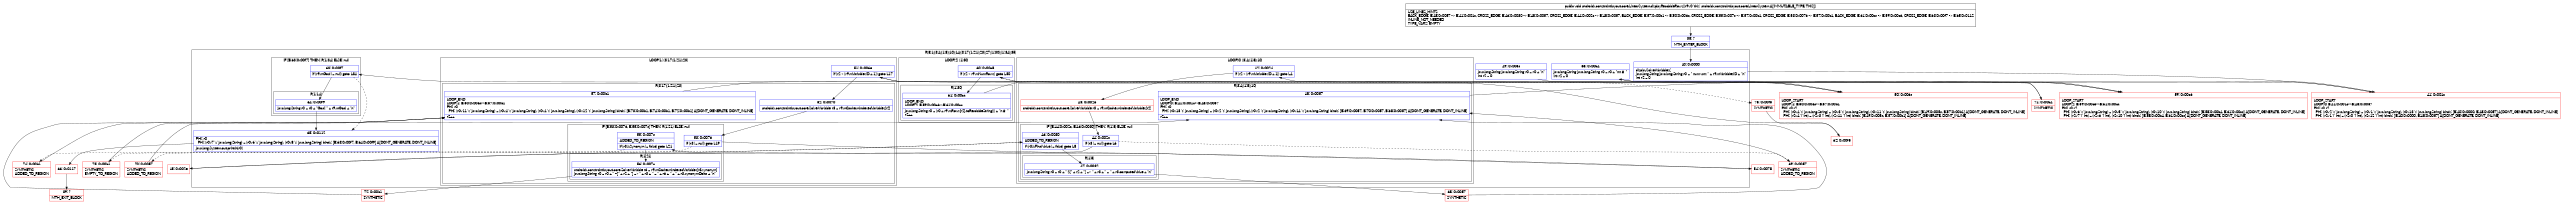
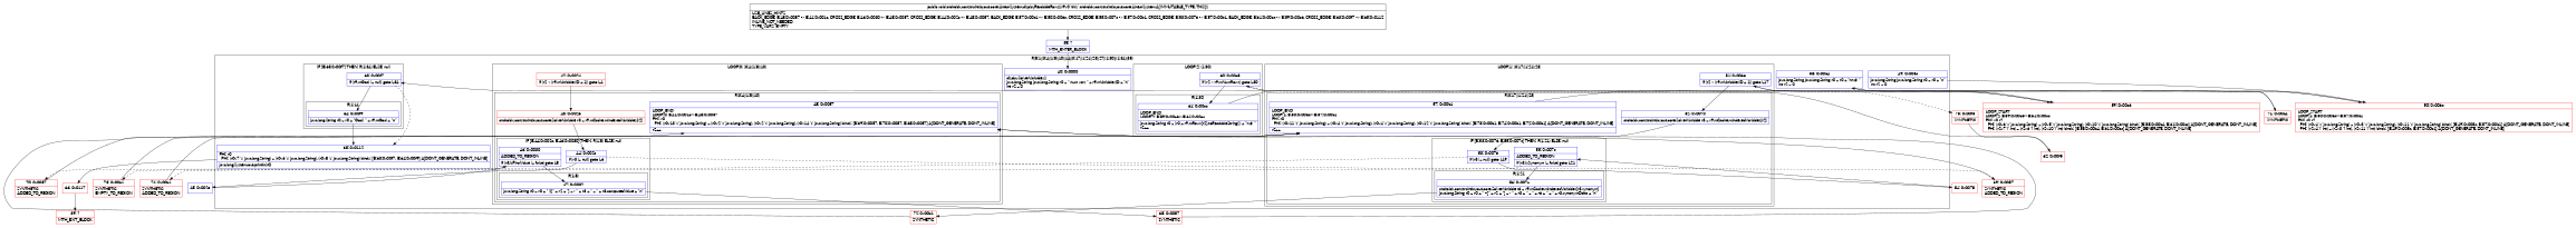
  digraph {
    fontname=Lato
    node [color=blue fontname=Lato shape=record]
    edge [fontname=Lato]
    n1 [label="{47\:\ 0x0032|java.lang.String r0 = r0 + \" $[\" + r2 + \"] =\> \" + r3 + \" = \" + r3.computedValue + \"n\"\l}"]
    n2 [label="{44\:\ 0x002c|if (r3 != null) goto L6\l}"]
    n3 [label="{46\:\ 0x0030|ADDED_TO_REGION\l|if (r3.isFinalValue != false) goto L8\l}"]
    n4 [color=red label="{43\:\ 0x0026|androidx.constraintlayout.core.SolverVariable r3 = r9.mCache.mIndexedVariables[r2]\l}"]
    n5 [label="{48\:\ 0x0057|LOOP_END\lLOOP:0: B:41:0x001c\-\>B:48:0x0057\lPHI: r0 \l  PHI: (r0v13 's' java.lang.String) = (r0v2 's' java.lang.String), (r0v2 's' java.lang.String), (r0v14 's' java.lang.String) binds: [B:69:0x0057, B:70:0x0057, B:68:0x0057] A[DONT_GENERATE, DONT_INLINE]\l|r2++\l}"]
-   n6 [label="{42\:\ 0x0024|if (r2 \< (r9.mVariablesID + 1)) goto L4\l}"]
+   n6 [color=red label="{42\:\ 0x0024|if (r2 \< (r9.mVariablesID + 1)) goto L4\l}"]
    n7 [label="{56\:\ 0x007c|androidx.constraintlayout.core.SolverVariable r6 = r9.mCache.mIndexedVariables[r3.synonym]\ljava.lang.String r0 = r0 + \" ~[\" + r2 + \"] =\> \" + r3 + \" = \" + r6 + \" + \" + r3.synonymDelta + \"n\"\l}"]
    n8 [label="{53\:\ 0x0076|if (r3 != null) goto L19\l}"]
    n9 [label="{55\:\ 0x007a|ADDED_TO_REGION\l|if (r3.isSynonym != false) goto L21\l}"]
    n10 [label="{52\:\ 0x0070|androidx.constraintlayout.core.SolverVariable r3 = r9.mCache.mIndexedVariables[r2]\l}"]
    n11 [label="{57\:\ 0x00b1|LOOP_END\lLOOP:1: B:50:0x006a\-\>B:57:0x00b1\lPHI: r0 \l  PHI: (r0v11 's' java.lang.String) = (r0v4 's' java.lang.String), (r0v4 's' java.lang.String), (r0v12 's' java.lang.String) binds: [B:73:0x00b1, B:74:0x00b1, B:72:0x00b1] A[DONT_GENERATE, DONT_INLINE]\l|r2++\l}"]
    n12 [label="{51\:\ 0x006e|if (r2 \< (r9.mVariablesID + 1)) goto L17\l}"]
    n13 [label="{61\:\ 0x00ca|LOOP_END\lLOOP:2: B:59:0x00c6\-\>B:61:0x00ca\l|java.lang.String r0 = (r0 + r9.mRows[r2].toReadableString()) + \"n #  \"\lr2++\l}"]
    n14 [label="{60\:\ 0x00c8|if (r2 \< r9.mNumRows) goto L30\l}"]
    n15 [label="{64\:\ 0x00f9|java.lang.String r0 = r0 + \"Goal: \" + r9.mGoal + \"n\"\l}"]
    n16 [label="{63\:\ 0x00f7|if (r9.mGoal != null) goto L34\l}"]
    n17 [label="{40\:\ 0x0000|displaySolverVariables()\ljava.lang.String java.lang.String r0 = \" num vars \" + r9.mVariablesID + \"n\"\lint r2 = 0\l}"]
    n18 [label="{49\:\ 0x005a|java.lang.String java.lang.String r0 = r0 + \"n\"\lint r2 = 0\l}"]
    n19 [label="{58\:\ 0x00b4|java.lang.String java.lang.String r0 = r0 + \"nn #  \"\lint r2 = 0\l}"]
    n20 [label="{65\:\ 0x0112|PHI: r0 \l  PHI: (r0v7 's' java.lang.String) = (r0v6 's' java.lang.String), (r0v8 's' java.lang.String) binds: [B:63:0x00f7, B:64:0x00f9] A[DONT_GENERATE, DONT_INLINE]\l|java.lang.System.out.println(r0)\l}"]
    n21 [color=red label="{68\:\ 0x0057|SYNTHETIC\l}"]
-   n22 [color=red label="{45\:\ 0x002e}"]
+   n22 [label="{45\:\ 0x002e}"]
    n23 [color=red label="{69\:\ 0x0057|SYNTHETIC\lADDED_TO_REGION\l}"]
    n24 [color=red label="{70\:\ 0x0057|SYNTHETIC\lADDED_TO_REGION\l}"]
-   n25 [color=red label="{41\:\ 0x001c|LOOP_START\lLOOP:0: B:41:0x001c\-\>B:48:0x0057\lPHI: r0 r2 \l  PHI: (r0v2 's' java.lang.String) = (r0v1 's' java.lang.String), (r0v13 's' java.lang.String) binds: [B:40:0x0000, B:48:0x0057] A[DONT_GENERATE, DONT_INLINE]\l  PHI: (r2v1 'i' int) = (r2v0 'i' int), (r2v12 'i' int) binds: [B:40:0x0000, B:48:0x0057] A[DONT_GENERATE, DONT_INLINE]\l}"]
    n26 [color=red label="{72\:\ 0x00b1|SYNTHETIC\l}"]
    n27 [color=red label="{54\:\ 0x0078}"]
    n28 [color=red label="{73\:\ 0x00b1|SYNTHETIC\lEMPTY_TO_REGION\l}"]
    n29 [color=red label="{74\:\ 0x00b1|SYNTHETIC\lADDED_TO_REGION\l}"]
    n30 [color=red label="{50\:\ 0x006a|LOOP_START\lLOOP:1: B:50:0x006a\-\>B:57:0x00b1\lPHI: r0 r2 \l  PHI: (r0v4 's' java.lang.String) = (r0v3 's' java.lang.String), (r0v11 's' java.lang.String) binds: [B:49:0x005a, B:57:0x00b1] A[DONT_GENERATE, DONT_INLINE]\l  PHI: (r2v4 'i' int) = (r2v3 'i' int), (r2v11 'i' int) binds: [B:49:0x005a, B:57:0x00b1] A[DONT_GENERATE, DONT_INLINE]\l}"]
    n31 [color=red label="{71\:\ 0x00b4|SYNTHETIC\l}"]
    n32 [color=red label="{59\:\ 0x00c6|LOOP_START\lLOOP:2: B:59:0x00c6\-\>B:61:0x00ca\lPHI: r0 r2 \l  PHI: (r0v6 's' java.lang.String) = (r0v5 's' java.lang.String), (r0v10 's' java.lang.String) binds: [B:58:0x00b4, B:61:0x00ca] A[DONT_GENERATE, DONT_INLINE]\l  PHI: (r2v7 'i' int) = (r2v6 'i' int), (r2v10 'i' int) binds: [B:58:0x00b4, B:61:0x00ca] A[DONT_GENERATE, DONT_INLINE]\l}"]
    n33 [color=red label="{75\:\ 0x00f5|SYNTHETIC\l}"]
    n34 [color=red label="{66\:\ 0x0117}"]
    n35 [color=red label="{62\:\ 0x00f5}"]
    n36 [color=red label="{39\:\ ?|MTH_EXIT_BLOCK\l}"]
    n37 [label="{38\:\ ?|MTH_ENTER_BLOCK\l}"]
    n38 [label="{public void androidx.constraintlayout.core.LinearSystem.displayReadableRows((r9v0 'this' androidx.constraintlayout.core.LinearSystem A[IMMUTABLE_TYPE, THIS]))  | USE_LINES_HINTS\lBACK_EDGE: B:48:0x0057 \-\> B:41:0x001c, CROSS_EDGE: B:46:0x0030 \-\> B:48:0x0057, CROSS_EDGE: B:44:0x002c \-\> B:48:0x0057, BACK_EDGE: B:57:0x00b1 \-\> B:50:0x006a, CROSS_EDGE: B:55:0x007a \-\> B:57:0x00b1, CROSS_EDGE: B:53:0x0076 \-\> B:57:0x00b1, BACK_EDGE: B:61:0x00ca \-\> B:59:0x00c6, CROSS_EDGE: B:63:0x00f7 \-\> B:65:0x0112\lINLINE_NOT_NEEDED\lTYPE_VARS: EMPTY\l}" color=""]
    subgraph cluster_1 {
      label="R(8:1|(3:4|(1:8)|10)|14|(3:17|(1:21)|23)|27|(1:30)|(1:34)|35)"
      n17
      n18
      n19
      n20
      subgraph cluster_2 {
        label="LOOP:0: (3:4|(1:8)|10)"
        n6
        subgraph cluster_3 {
          label="R(3:4|(1:8)|10)"
          n4
          n5
          subgraph cluster_4 {
            label="IF [B:44:0x002c, B:46:0x0030] THEN: R(1:8) ELSE: null"
            n2
            n3
            subgraph cluster_5 {
              label="R(1:8)"
              n1
            }
          }
        }
      }
      subgraph cluster_6 {
        label="LOOP:1: (3:17|(1:21)|23)"
        n12
        subgraph cluster_7 {
          label="R(3:17|(1:21)|23)"
          n10
          n11
          subgraph cluster_8 {
            label="IF [B:53:0x0076, B:55:0x007a] THEN: R(1:21) ELSE: null"
            n8
            n9
            subgraph cluster_9 {
              label="R(1:21)"
              n7
            }
          }
        }
      }
      subgraph cluster_10 {
        label="LOOP:2: (1:30)"
        n14
        subgraph cluster_11 {
          label="R(1:30)"
          n13
        }
      }
      subgraph cluster_12 {
        label="IF [B:63:0x00f7] THEN: R(1:34) ELSE: null"
        n16
        subgraph cluster_13 {
          label="R(1:14)"
          n15
        }
      }
    }
    n1 -> n21
    n2 -> n22
    n2 -> n23 [style=dashed]
    n3 -> n1
    n3 -> n24 [style=dashed]
    n4 -> n2
-   n5 -> n25
    n6 -> n4
    n7 -> n26
    n8 -> n27
    n8 -> n28 [style=dashed]
    n9 -> n7
    n9 -> n29 [style=dashed]
    n10 -> n8
    n11 -> n30
    n12 -> n10
    n12 -> n31 [style=solid]
    n13 -> n32
    n14 -> n13
    n14 -> n33 [style=dashed]
    n15 -> n20
    n16 -> n15
    n16 -> n20 [style=dashed]
-   n17 -> n25
    n18 -> n30
    n19 -> n32
    n20 -> n34
    n21 -> n5
    n22 -> n3
    n23 -> n5
    n24 -> n5
-   n25 -> n6
    n26 -> n11
    n27 -> n9
    n28 -> n11
    n29 -> n11
    n30 -> n12
    n31 -> n19
    n32 -> n14
    n33 -> n35
    n34 -> n36
    n35 -> n16
    n37 -> n17
    n38 -> n37
  }
